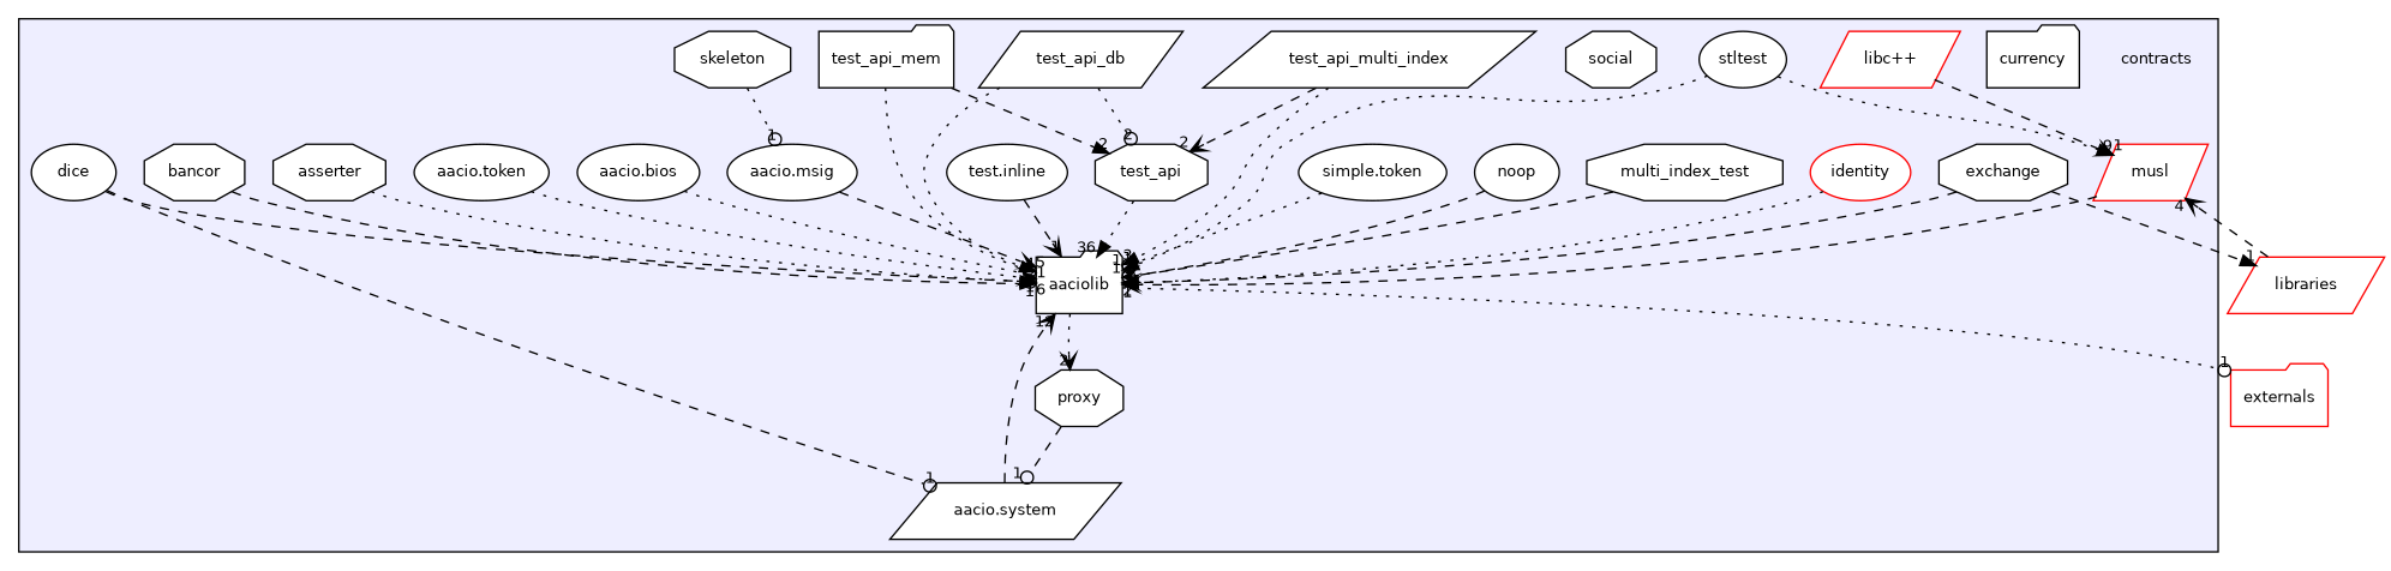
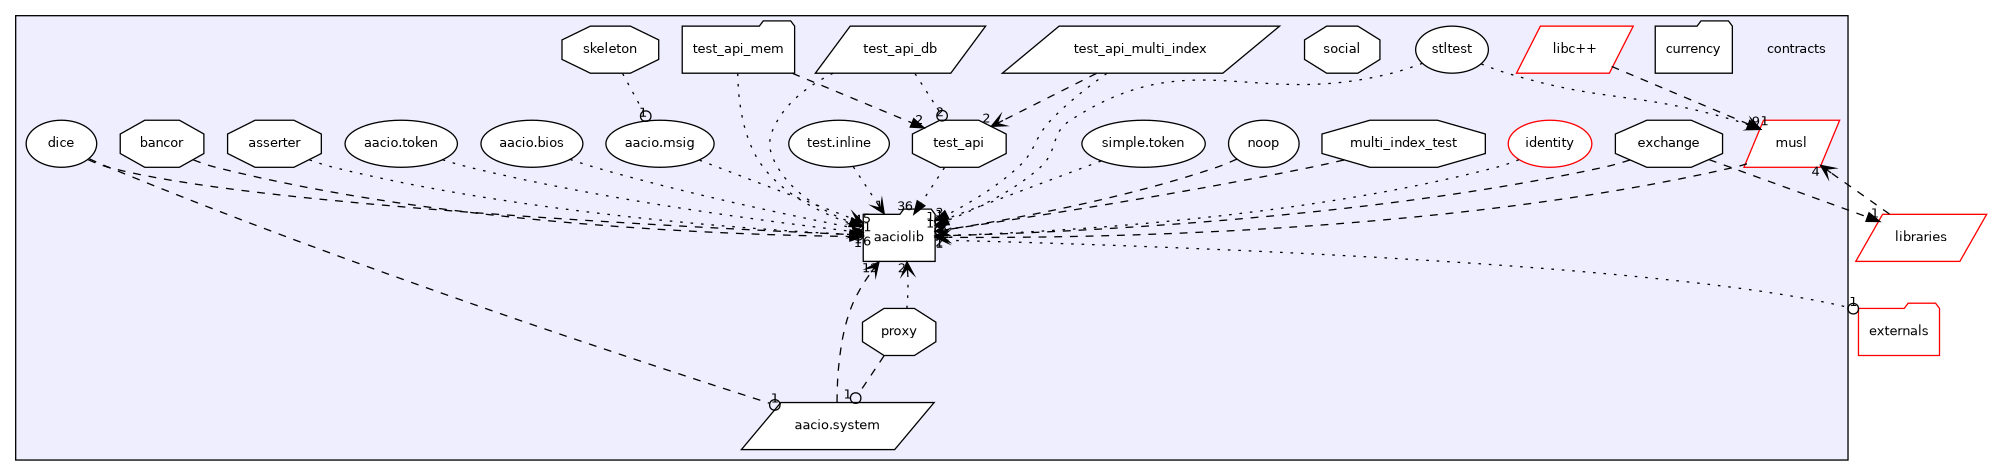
  digraph {
    compound=true
    node [fontname=Helvetica fontsize=10 shape=ellipse color=black fillcolor=white style=filled]
    edge [arrowhead=vee headlabel=1 labeldistance=1.5 labelfontname=Helvetica labelfontsize=10 style=dotted]
    n1 [label=contracts shape=plaintext color="" fillcolor="" style=""]
    n2 [label="aacio.bios"]
    n3 [label="aacio.msig"]
    n4 [label="aacio.system" shape=parallelogram]
    n5 [label="aacio.token"]
    n6 [label=aaciolib shape=folder]
    n7 [label=asserter shape=octagon]
    n8 [label=bancor shape=octagon]
    n9 [label=currency shape=folder]
    n10 [label=dice]
    n11 [label=exchange shape=octagon]
    n12 [color=red label=identity]
    n13 [color=red label="libc++" shape=parallelogram]
    n14 [label=multi_index_test shape=octagon]
    n15 [color=red label=musl shape=parallelogram]
    n16 [label=noop]
    n17 [label=proxy shape=octagon]
    n18 [label="simple.token"]
    n19 [label=skeleton shape=octagon]
    n20 [label=social shape=octagon]
    n21 [label=stltest]
    n22 [label="test.inline"]
    n23 [label=test_api shape=octagon]
    n24 [label=test_api_db shape=parallelogram]
    n25 [label=test_api_mem shape=folder]
    n26 [label=test_api_multi_index shape=parallelogram]
    n27 [color=red label=externals shape=folder]
    n28 [color=red label=libraries shape=parallelogram]
    subgraph cluster_1 {
      bgcolor="#eeeeff"
      pencolor=black
      n1
      n2
      n3
      n4
      n5
      n6
      n7
      n8
      n9
      n10
      n11
      n12
      n13
      n14
      n15
      n16
      n17
      n18
      n19
      n20
      n21
      n22
      n23
      n24
      n25
      n26
    }
    n2 -> n6 [arrowhead=odot]
-   n3 -> n6 [headlabel=3 style=dashed]
+   n3 -> n6 [headlabel=3]
    n4 -> n6 [headlabel=13 style=dashed]
    n5 -> n6
    n6 -> n27 [arrowhead=odot]
    n7 -> n6 [arrowhead=odot]
    n8 -> n6 [arrowhead=normal style=dashed]
    n10 -> n4 [arrowhead=odot style=dashed]
    n10 -> n6 [arrowhead=normal headlabel=6 style=dashed]
-   n11 -> n6 [arrowhead=normal headlabel=2 style=dashed]
+   n11 -> n6 [headlabel=2 style=dashed]
    n11 -> n28 [arrowhead=normal style=dashed]
    n12 -> n6 [headlabel=3]
    n13 -> n15 [headlabel=9 style=dashed]
    n14 -> n6 [arrowhead=odot headlabel=2 style=dashed]
    n15 -> n6 [style=dashed]
    n16 -> n6 [style=dashed]
    n17 -> n4 [arrowhead=odot style=dashed]
-   n6 -> n17 [headlabel=2]
+   n17 -> n6 [headlabel=2]
    n18 -> n6 [arrowhead=odot]
    n19 -> n3 [arrowhead=odot]
    n21 -> n6 [arrowhead=normal]
    n21 -> n15 [arrowhead=normal]
-   n22 -> n6 [style=dashed]
+   n22 -> n6
    n23 -> n6 [arrowhead=normal headlabel=36]
    n24 -> n6 [arrowhead=normal headlabel=5]
    n24 -> n23 [arrowhead=odot headlabel=2]
    n25 -> n6 [arrowhead=odot headlabel=4]
    n25 -> n23 [arrowhead=normal headlabel=2 style=dashed]
    n26 -> n6 [arrowhead=normal headlabel=3]
    n26 -> n23 [headlabel=2 style=dashed]
    n28 -> n15 [headlabel=4 style=dashed]
  }
